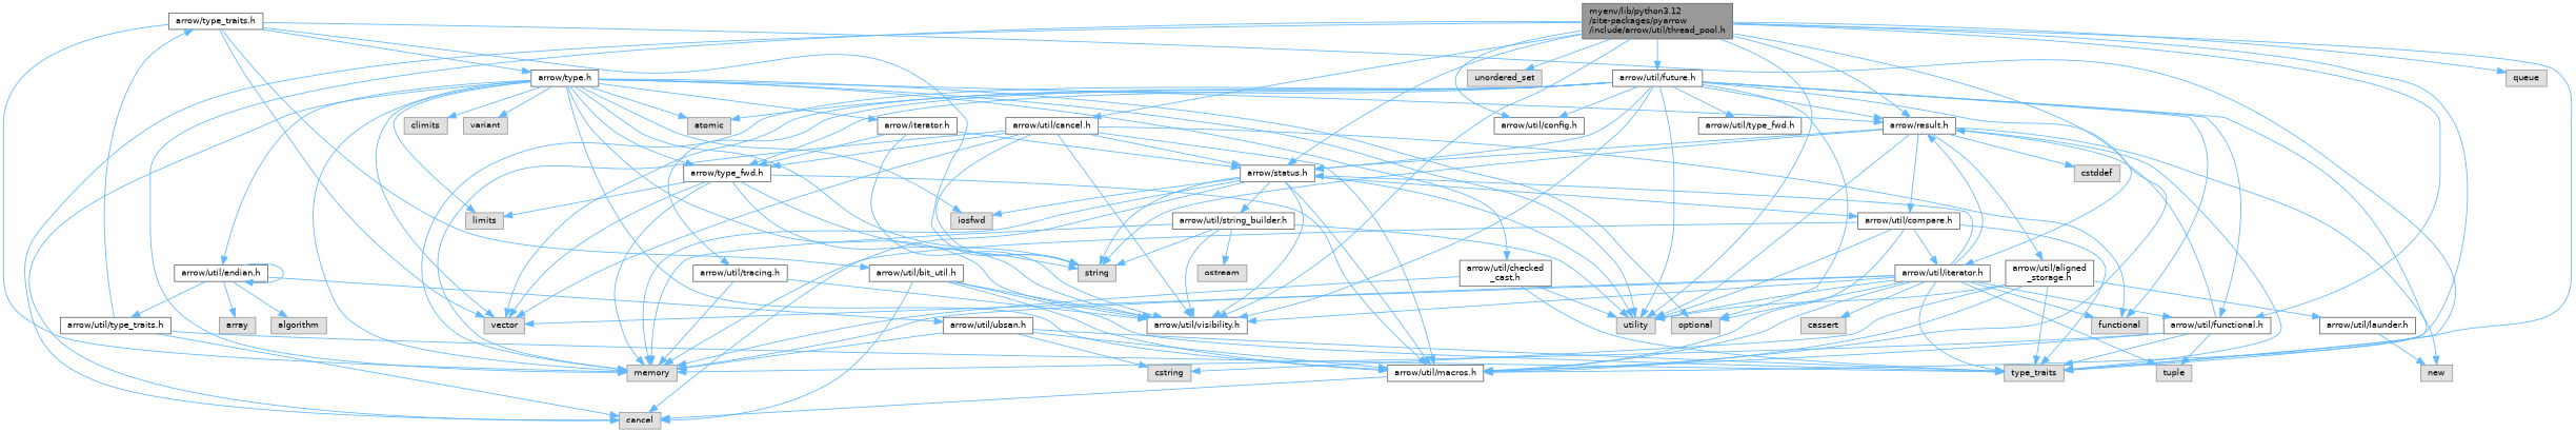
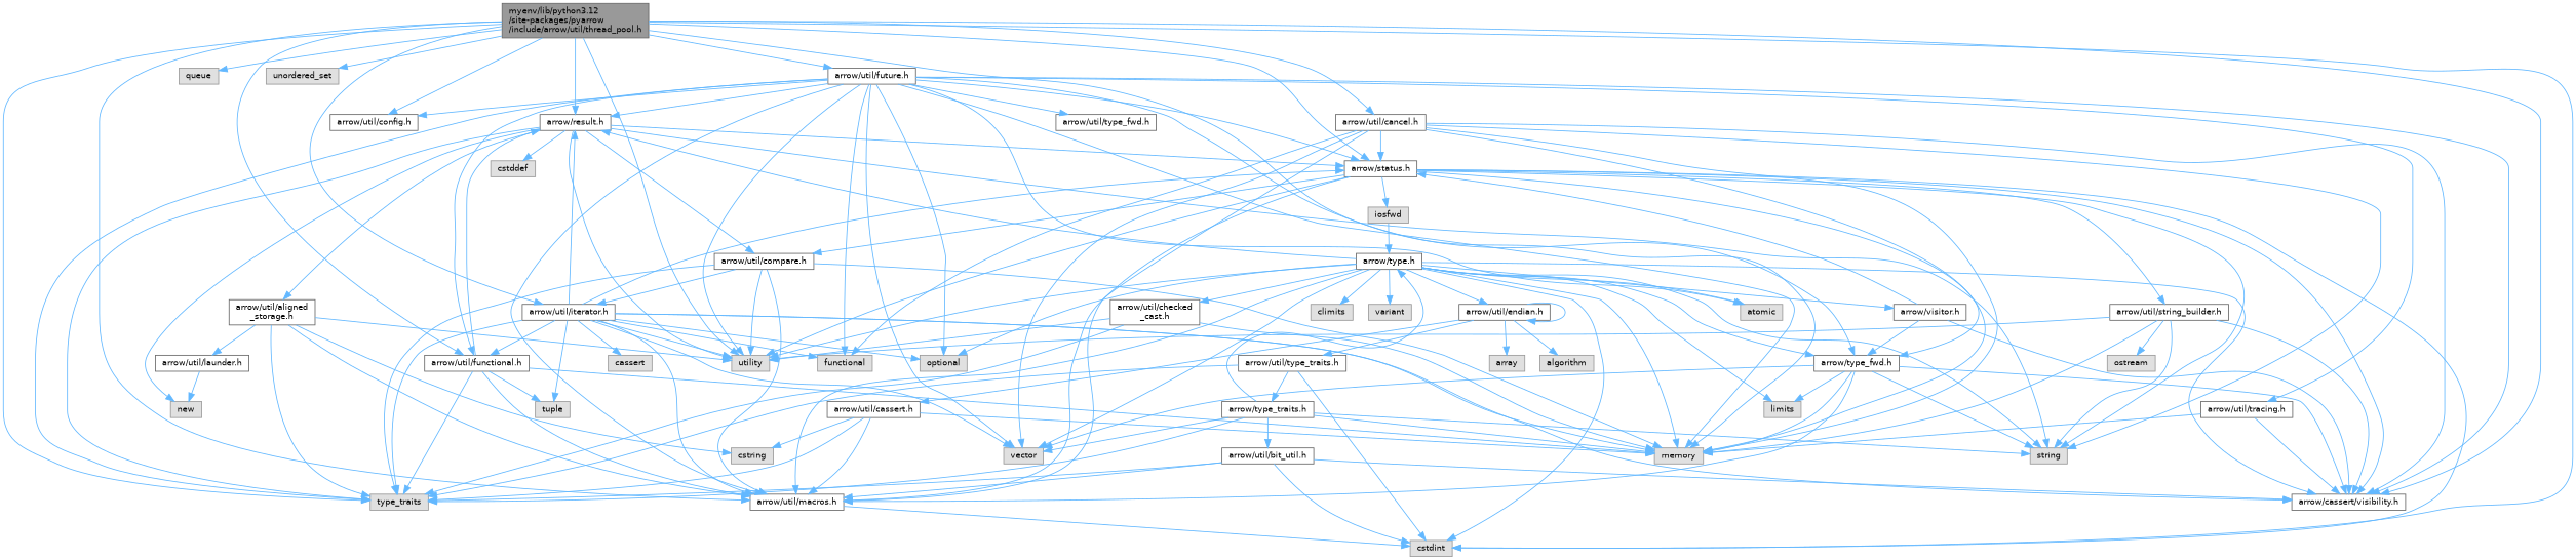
  digraph {
    node [color=grey40 fillcolor=white fontname=Helvetica fontsize=10 shape=box style=filled]
    edge [color=steelblue1 fontname=Helvetica fontsize=10 labelfontname=Helvetica labelfontsize=10 style=solid]
    n1 [color=gray40 fillcolor=grey60 fontcolor=black height=0.2 label="myenv/lib/python3.12\l/site-packages/pyarrow\l/include/arrow/util/thread_pool.h" width=0.4]
-   n2 [color=grey60 fillcolor="#E0E0E0" height=0.2 label=cancel width=0.4]
+   n2 [color=grey60 fillcolor="#E0E0E0" height=0.2 label=cstdint width=0.4]
    n3 [color=grey60 fillcolor="#E0E0E0" height=0.2 label=memory width=0.4]
    n4 [color=grey60 fillcolor="#E0E0E0" height=0.2 label=queue width=0.4]
    n5 [color=grey60 fillcolor="#E0E0E0" height=0.2 label=type_traits width=0.4]
    n6 [color=grey60 fillcolor="#E0E0E0" height=0.2 label=unordered_set width=0.4]
    n7 [color=grey60 fillcolor="#E0E0E0" height=0.2 label=utility width=0.4]
    n8 [height=0.2 label="arrow/result.h" width=0.4]
    n9 [height=0.2 label="arrow/status.h" width=0.4]
    n10 [height=0.2 label="arrow/util/macros.h" width=0.4]
-   n11 [height=0.2 label="arrow/util/visibility.h" width=0.4]
+   n11 [height=0.2 label="arrow/cassert/visibility.h" width=0.4]
    n12 [height=0.2 label="arrow/util/cancel.h" width=0.4]
    n13 [height=0.2 label="arrow/util/config.h" width=0.4]
    n14 [height=0.2 label="arrow/util/functional.h" width=0.4]
    n15 [height=0.2 label="arrow/util/future.h" width=0.4]
    n16 [height=0.2 label="arrow/util/iterator.h" width=0.4]
    n17 [color=grey60 fillcolor="#E0E0E0" height=0.2 label=cstddef width=0.4]
    n18 [color=grey60 fillcolor="#E0E0E0" height=0.2 label=new width=0.4]
    n19 [color=grey60 fillcolor="#E0E0E0" height=0.2 label=string width=0.4]
    n20 [height=0.2 label="arrow/util/compare.h" width=0.4]
    n21 [height=0.2 label="arrow/util/aligned\l_storage.h" width=0.4]
    n22 [color=grey60 fillcolor="#E0E0E0" height=0.2 label=iosfwd width=0.4]
    n23 [height=0.2 label="arrow/util/string_builder.h" width=0.4]
    n24 [color=grey60 fillcolor="#E0E0E0" height=0.2 label=functional width=0.4]
    n25 [color=grey60 fillcolor="#E0E0E0" height=0.2 label=vector width=0.4]
    n26 [height=0.2 label="arrow/type_fwd.h" width=0.4]
    n27 [color=grey60 fillcolor="#E0E0E0" height=0.2 label=tuple width=0.4]
    n28 [color=grey60 fillcolor="#E0E0E0" height=0.2 label=atomic width=0.4]
    n29 [color=grey60 fillcolor="#E0E0E0" height=0.2 label=optional width=0.4]
    n30 [height=0.2 label="arrow/util/tracing.h" width=0.4]
    n31 [height=0.2 label="arrow/util/type_fwd.h" width=0.4]
    n32 [color=grey60 fillcolor="#E0E0E0" height=0.2 label=cassert width=0.4]
    n33 [color=grey60 fillcolor="#E0E0E0" height=0.2 label=cstring width=0.4]
    n34 [height=0.2 label="arrow/util/launder.h" width=0.4]
    n35 [color=grey60 fillcolor="#E0E0E0" height=0.2 label=ostream width=0.4]
    n36 [color=grey60 fillcolor="#E0E0E0" height=0.2 label=limits width=0.4]
    n37 [height=0.2 label="arrow/type_traits.h" width=0.4]
    n38 [height=0.2 label="arrow/type.h" width=0.4]
    n39 [height=0.2 label="arrow/util/bit_util.h" width=0.4]
    n40 [color=grey60 fillcolor="#E0E0E0" height=0.2 label=climits width=0.4]
    n41 [color=grey60 fillcolor="#E0E0E0" height=0.2 label=variant width=0.4]
    n42 [height=0.2 label="arrow/util/checked\l_cast.h" width=0.4]
    n43 [height=0.2 label="arrow/util/endian.h" width=0.4]
-   n44 [height=0.2 label="arrow/iterator.h" width=0.4]
+   n44 [height=0.2 label="arrow/visitor.h" width=0.4]
    n45 [color=grey60 fillcolor="#E0E0E0" height=0.2 label=algorithm width=0.4]
    n46 [color=grey60 fillcolor="#E0E0E0" height=0.2 label=array width=0.4]
    n47 [height=0.2 label="arrow/util/type_traits.h" width=0.4]
-   n48 [height=0.2 label="arrow/util/ubsan.h" width=0.4]
+   n48 [height=0.2 label="arrow/util/cassert.h" width=0.4]
    n1 -> n2
    n1 -> n3
    n1 -> n4
    n1 -> n5
    n1 -> n6
    n1 -> n7
    n1 -> n8
    n1 -> n9
    n1 -> n10
    n1 -> n11
    n1 -> n12
    n1 -> n13
    n1 -> n14
    n1 -> n15
    n1 -> n16
    n8 -> n5
    n8 -> n7
    n8 -> n9
    n8 -> n17
    n8 -> n18
    n8 -> n19
    n8 -> n20
    n8 -> n21
    n9 -> n2
    n9 -> n3
    n9 -> n7
    n9 -> n10
    n9 -> n11
    n9 -> n19
    n9 -> n20
    n9 -> n22
    n9 -> n23
    n10 -> n2
    n12 -> n3
    n12 -> n9
    n12 -> n10
    n12 -> n11
    n12 -> n19
    n12 -> n24
    n12 -> n25
    n12 -> n26
    n14 -> n3
    n14 -> n5
    n14 -> n8
    n14 -> n10
    n14 -> n27
    n15 -> n3
    n15 -> n5
    n15 -> n7
    n15 -> n8
    n15 -> n9
    n15 -> n10
    n15 -> n11
    n15 -> n13
    n15 -> n14
    n15 -> n24
    n15 -> n25
    n15 -> n26
    n15 -> n28
    n15 -> n29
    n15 -> n30
    n15 -> n31
    n16 -> n3
    n16 -> n5
    n16 -> n7
    n16 -> n8
    n16 -> n9
    n16 -> n10
    n16 -> n11
    n16 -> n14
    n16 -> n24
    n16 -> n25
    n16 -> n27
    n16 -> n29
    n16 -> n32
    n20 -> n3
    n20 -> n5
    n20 -> n7
    n20 -> n10
    n20 -> n16
    n21 -> n5
    n21 -> n7
    n21 -> n10
    n21 -> n33
    n21 -> n34
    n23 -> n3
    n23 -> n7
    n23 -> n11
    n23 -> n19
    n23 -> n35
    n26 -> n3
    n26 -> n10
    n26 -> n11
    n26 -> n19
    n26 -> n25
    n26 -> n36
    n30 -> n3
    n30 -> n11
    n34 -> n18
    n37 -> n3
    n37 -> n5
    n37 -> n19
    n37 -> n25
    n37 -> n38
    n37 -> n39
    n38 -> n2
    n38 -> n3
    n38 -> n7
    n38 -> n8
    n38 -> n10
    n38 -> n11
    n38 -> n19
-   n38 -> n22
+   n22 -> n38
    n38 -> n25
    n38 -> n26
    n38 -> n28
    n38 -> n29
    n38 -> n36
    n38 -> n40
    n38 -> n41
    n38 -> n42
    n38 -> n43
    n38 -> n44
    n39 -> n2
    n39 -> n5
    n39 -> n10
    n39 -> n11
    n42 -> n3
    n42 -> n5
    n42 -> n7
    n43 -> n43
    n43 -> n45
    n43 -> n46
    n43 -> n47
    n43 -> n48
    n44 -> n9
    n44 -> n11
    n44 -> n26
    n47 -> n2
    n47 -> n5
    n47 -> n37
    n48 -> n3
    n48 -> n5
    n48 -> n10
    n48 -> n33
  }
